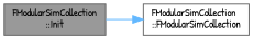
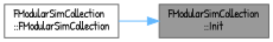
  digraph {
    rankdir=LR
    fontname="Patrick Hand"
    node [fontname="Patrick Hand" fontsize=10 shape=box style=filled]
    n1 [color=gray40 fillcolor=grey60 fontcolor=black height=0.2 label="FModularSimCollection\l::Init" width=0.4]
    n2 [color=grey40 fillcolor=white height=0.2 label="FModularSimCollection\l::FModularSimCollection" width=0.4]
-   n1 -> n2 [color=steelblue1 fontname="Patrick Hand" fontsize=10 labelfontname=Helvetica labelfontsize=10 style=solid]
+   n2 -> n1 [color=steelblue1 fontname="Patrick Hand" fontsize=10 labelfontname=Helvetica labelfontsize=10 style=solid]
  }
